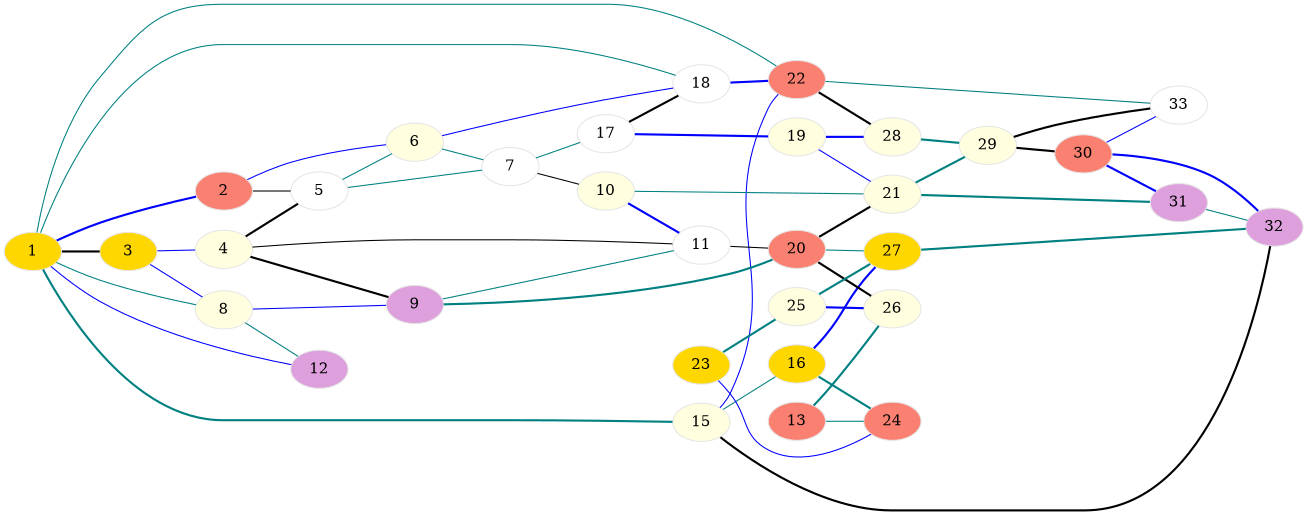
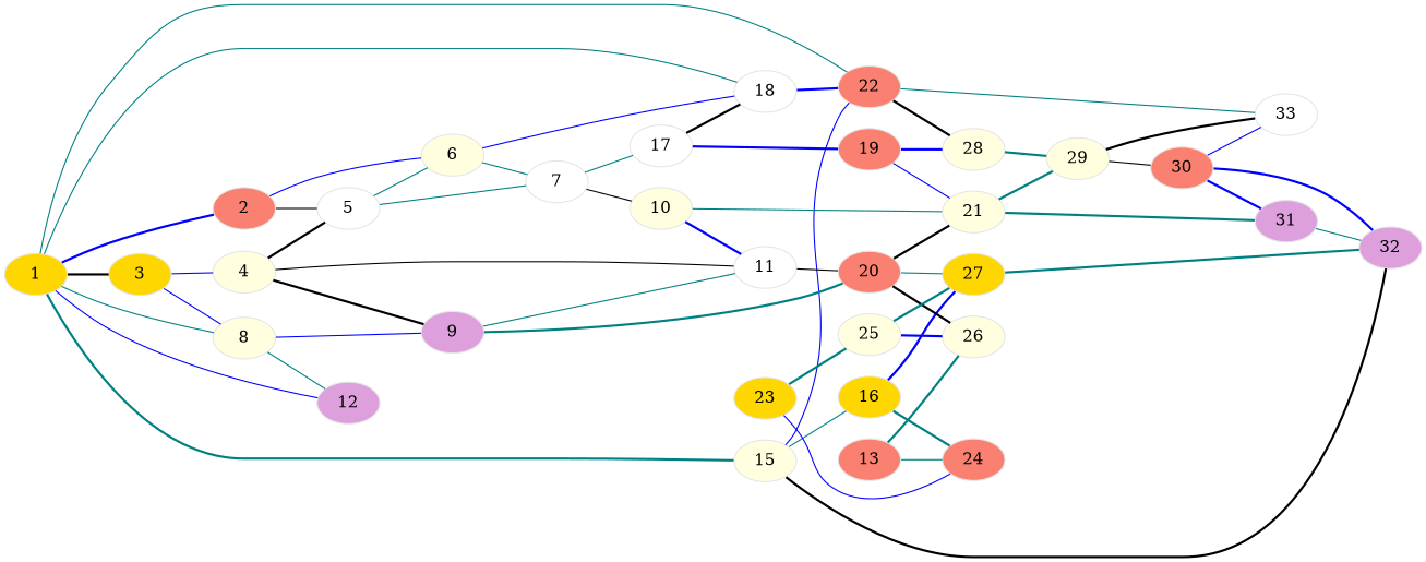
  graph {
    rankdir=LR
    node [color=gray90 fillcolor=lightyellow style=filled]
    edge [color=teal style=solid weight=1.0]
    1 [fillcolor=gold]
    2 [fillcolor=salmon]
    3 [fillcolor=gold]
    8
    12 [fillcolor=plum]
    15
    18 [fillcolor=white]
    22 [fillcolor=salmon]
    5 [fillcolor=white]
    6
    4
    9 [fillcolor=plum]
    16 [fillcolor=gold]
    32 [fillcolor=plum]
    28
    33 [fillcolor=white]
    7 [fillcolor=white]
    11 [fillcolor=white]
    20 [fillcolor=salmon]
    10
    17 [fillcolor=white]
    21
-   19
+   19 [fillcolor=salmon]
    26
    27 [fillcolor=gold]
    29
    31 [fillcolor=plum]
    13 [fillcolor=salmon]
    24 [fillcolor=salmon]
    30 [fillcolor=salmon]
    23 [fillcolor=gold]
    25
    1 -- 2 [color=blue style=bold]
    1 -- 3 [color=black style=bold]
    1 -- 8
    1 -- 12 [color=blue]
    1 -- 15 [style=bold]
    1 -- 18
    1 -- 22
    2 -- 5 [color=black]
    2 -- 6 [color=blue]
    3 -- 8 [color=blue]
    3 -- 4 [color=blue]
    8 -- 12
    8 -- 9 [color=blue]
    15 -- 22 [color=blue]
    15 -- 16
    15 -- 32 [color=black style=bold]
    18 -- 22 [color=blue style=bold]
    22 -- 28 [color=black style=bold]
    22 -- 33
    5 -- 6
    5 -- 7
    6 -- 18 [color=blue]
    6 -- 7
    4 -- 5 [color=black style=bold]
    4 -- 9 [color=black style=bold]
    4 -- 11 [color=black]
    9 -- 11
    9 -- 20 [style=bold]
    16 -- 27 [color=blue style=bold]
    16 -- 24 [style=bold]
    28 -- 29 [style=bold]
    7 -- 10 [color=black]
    7 -- 17
    11 -- 20 [color=black]
    20 -- 21 [color=black style=bold]
    20 -- 26 [color=black style=bold weight=2.0]
    20 -- 27
    10 -- 11 [color=blue style=bold]
    10 -- 21
    17 -- 18 [color=black style=bold]
    17 -- 19 [color=blue style=bold]
    21 -- 29 [style=bold]
    21 -- 31 [style=bold weight=2.0]
    19 -- 28 [color=blue style=bold weight=2.0]
    19 -- 21 [color=blue]
    27 -- 32 [style=bold]
    29 -- 33 [color=black style=bold]
-   29 -- 30 [color=black style=bold]
+   29 -- 30 [color=black]
    31 -- 32
    13 -- 26 [style=bold]
    13 -- 24
    30 -- 32 [color=blue style=bold]
    30 -- 33 [color=blue]
    30 -- 31 [color=blue style=bold]
    23 -- 24 [color=blue]
    23 -- 25 [style=bold weight=2.0]
    25 -- 26 [color=blue style=bold]
    25 -- 27 [style=bold]
  }
